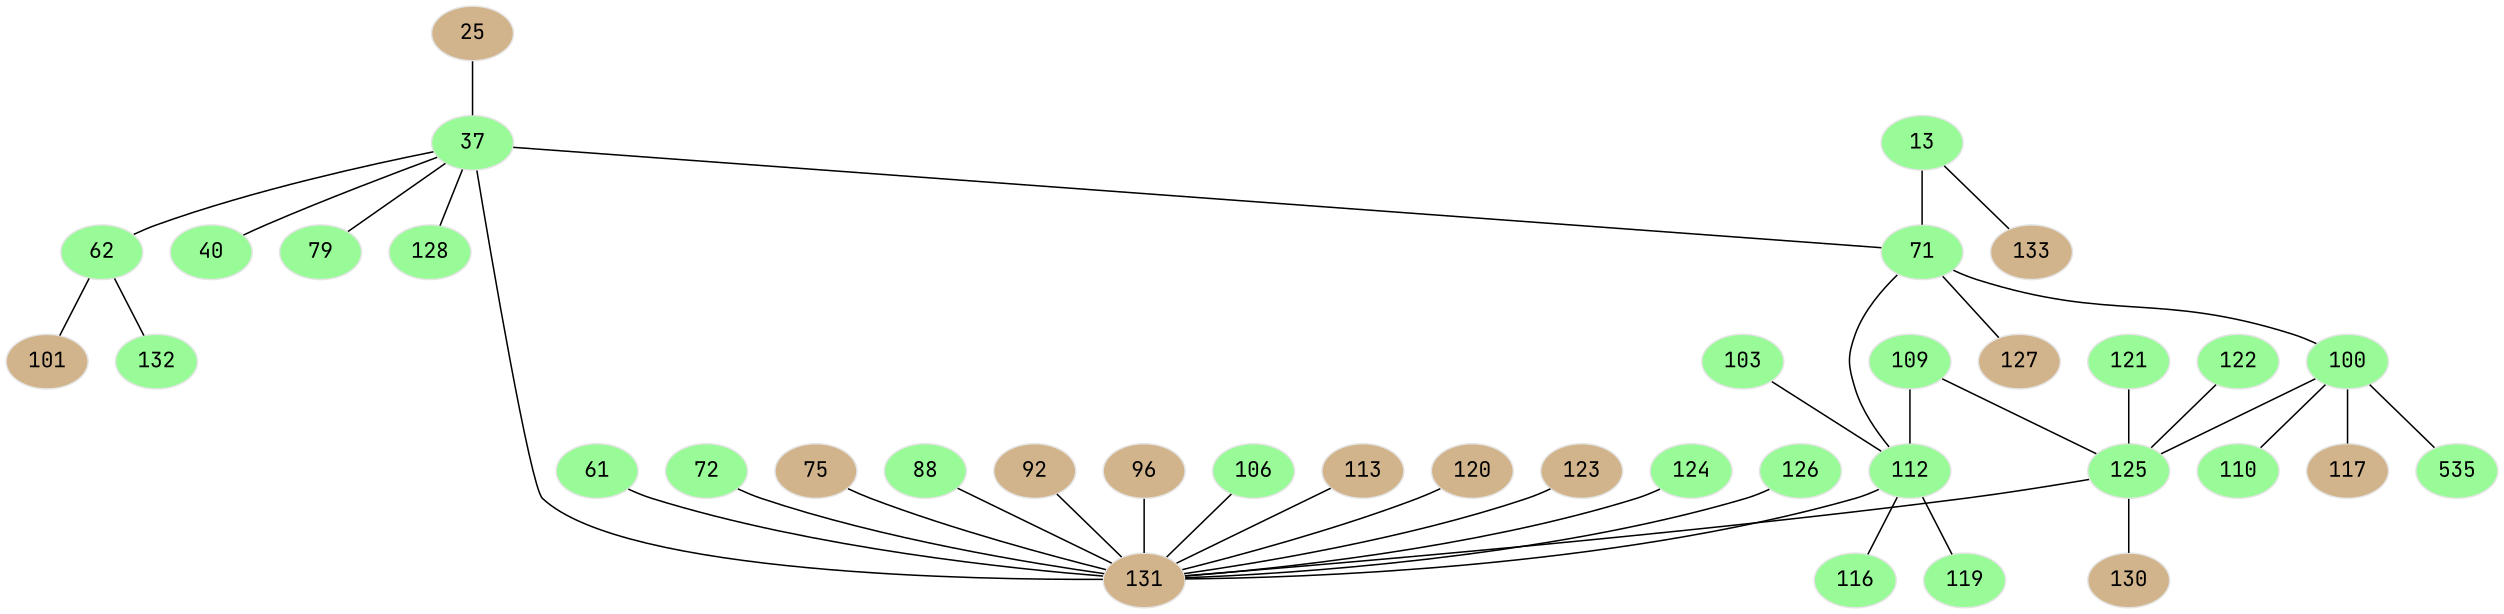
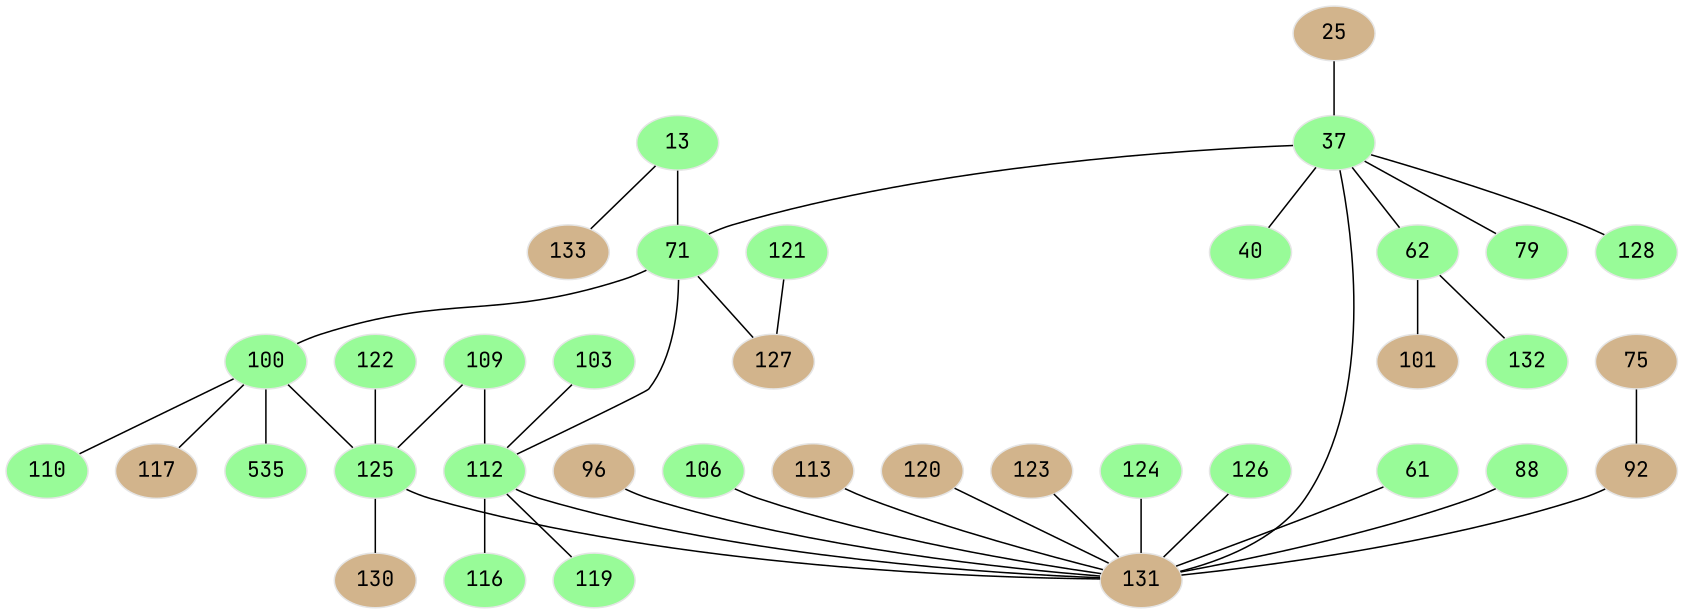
  graph {
    fontname="JetBrains Mono"
    node [color=gray90 fillcolor=palegreen fontname="JetBrains Mono" style=filled]
    edge [fontname="JetBrains Mono"]
    13 [super="+8"]
    71 [super="+2+55+36+39"]
    133 [fillcolor=tan super="+129"]
    100 [super="+64"]
    112 [super="+5+4+76+38+56+105"]
    127 [fillcolor=tan]
    37 [super="+6+24"]
    40
    62 [super="+28"]
    79 [super="+48"]
    128 [super="+87"]
    131 [fillcolor=tan super="+98+99+114"]
    25 [fillcolor=tan]
    101 [fillcolor=tan]
    132 [super="+68"]
    61
    110
    117 [fillcolor=tan]
    125 [super="+29+30+42+78+69"]
    n20 [label=535]
    116
    119
-   72
    75 [fillcolor=tan]
    88
    92 [fillcolor=tan]
    n27 [fillcolor=tan label=96]
    130 [fillcolor=tan super="+104+118"]
    103
    106
    109
    n32 [fillcolor=tan label=113]
    120 [fillcolor=tan]
    121
    122 [super="+91+111"]
    123 [fillcolor=tan]
    124 [super="+108"]
    126
    13 -- 71 [weight=2]
    13 -- 133
    71 -- 100
    71 -- 112
    71 -- 127
    100 -- 110
    100 -- 117
    100 -- 125 [weight=2]
    100 -- n20
    112 -- 131 [weight=2]
    112 -- 116
    112 -- 119
    37 -- 71
    37 -- 40
    37 -- 62 [weight=2]
    37 -- 79
    37 -- 128
    37 -- 131 [weight=4]
    62 -- 101
    62 -- 132
    25 -- 37
    61 -- 131
    125 -- 131
    125 -- 130
-   72 -- 131
-   75 -- 131
+   75 -- 92
    88 -- 131
    92 -- 131
    n27 -- 131
    103 -- 112
    106 -- 131
    109 -- 112
    109 -- 125
    n32 -- 131
    120 -- 131
-   121 -- 125
+   121 -- 127
    122 -- 125
    123 -- 131
    124 -- 131
    126 -- 131
  }
